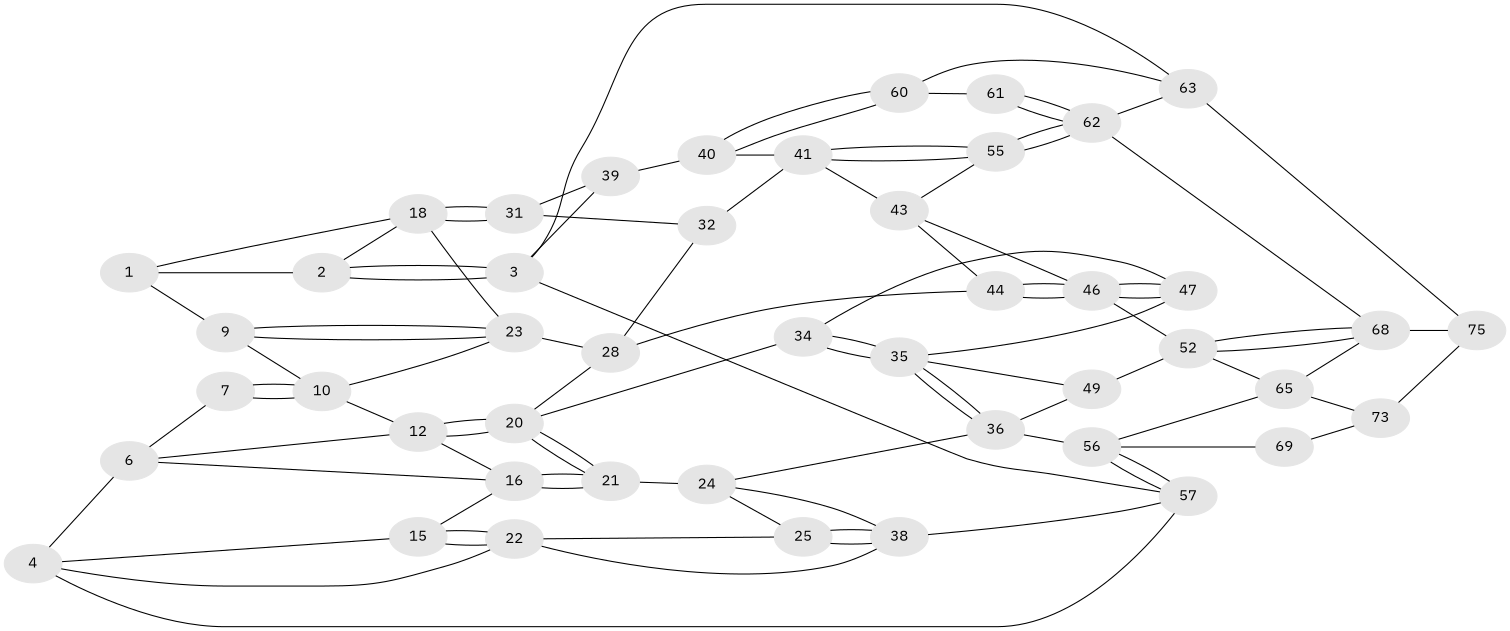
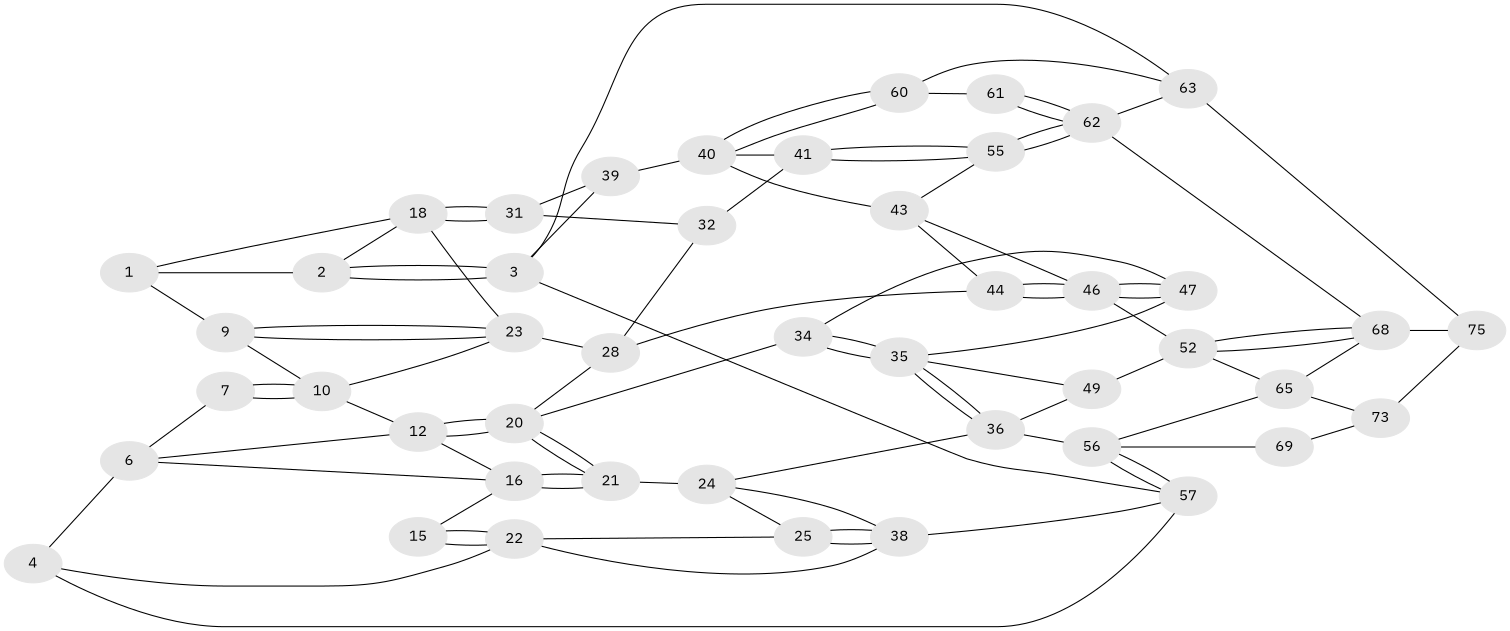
  graph {
    fontname="IBM Plex Sans"
    rankdir=LR
    node [color=gray90 fontname="IBM Plex Sans" style=filled]
    edge [fontname="IBM Plex Sans"]
    1 [super="+8"]
    2
    9
    18 [super="+19"]
    3 [super="+59"]
    10 [super="+11"]
    n7 [label=23 super="+27"]
    31 [super="+33"]
    39
    57 [super="+58"]
    63 [super="+74"]
    4 [super="+5"]
    6 [super="+14"]
    15
    22 [super="+23"]
    32
    40
    75
    7
    12 [super="+13"]
    16 [super="+17"]
    25
    38 [super="+45"]
    20 [super="+30"]
    21
    28 [super="+29"]
    34
    24 [super="+37"]
    44
    35 [super="+48"]
    47
    36 [super="+50"]
    49
    56 [super="+66"]
    41 [super="+42"]
    46 [super="+51"]
    43 [super="+54"]
    55
    52 [super="+53"]
    65 [super="+72"]
    69 [super="+70"]
    60 [super="+64"]
    61
    62 [super="+67"]
    68 [super="+71"]
    73 [super="+76"]
    1 -- 2
    1 -- 9
    1 -- 18
    2 -- 18
    2 -- 3
    2 -- 3
    9 -- 10
    9 -- n7
    9 -- n7
    18 -- n7
    18 -- 31
    18 -- 31
    3 -- 39
    3 -- 57
    3 -- 63
    10 -- n7
    10 -- 12
    n7 -- 28
    31 -- 39
    31 -- 32
    39 -- 40
    63 -- 75
    4 -- 57
    4 -- 6
-   4 -- 15
    4 -- 22
    6 -- 7
    6 -- 12
    6 -- 16
    15 -- 22
    15 -- 22
    15 -- 16
    22 -- 25
    22 -- 38
    32 -- 41
    40 -- 41
    40 -- 60
    40 -- 60
    7 -- 10
    7 -- 10
    12 -- 16
    12 -- 20
    12 -- 20
    16 -- 21
    16 -- 21
    25 -- 38
    25 -- 38
    38 -- 57
    20 -- 21
    20 -- 21
    20 -- 28
    20 -- 34
    21 -- 24
    28 -- 32
    28 -- 44
    34 -- 35
    34 -- 35
    34 -- 47
    24 -- 25
    24 -- 38
    24 -- 36
    44 -- 46
    44 -- 46
    35 -- 47
    35 -- 36
    35 -- 36
    35 -- 49
    36 -- 49
    36 -- 56
    49 -- 52
    56 -- 57
    56 -- 57
    56 -- 65
    56 -- 69
-   41 -- 43
+   40 -- 43
    41 -- 55
    41 -- 55
    46 -- 47
    46 -- 47
    46 -- 52
    43 -- 44
    43 -- 46
    43 -- 55
    55 -- 62
    55 -- 62
    52 -- 65
    52 -- 68
    52 -- 68
    65 -- 68
    65 -- 73
    69 -- 73 [weight=2]
    60 -- 63
    60 -- 61 [weight=2]
    61 -- 62
    61 -- 62
    62 -- 63
    62 -- 68
    68 -- 75
    73 -- 75
  }
